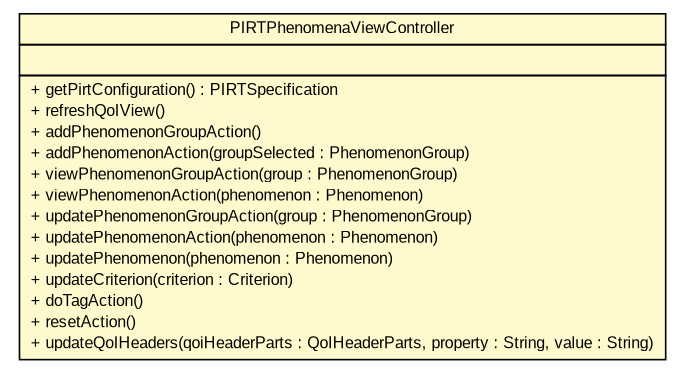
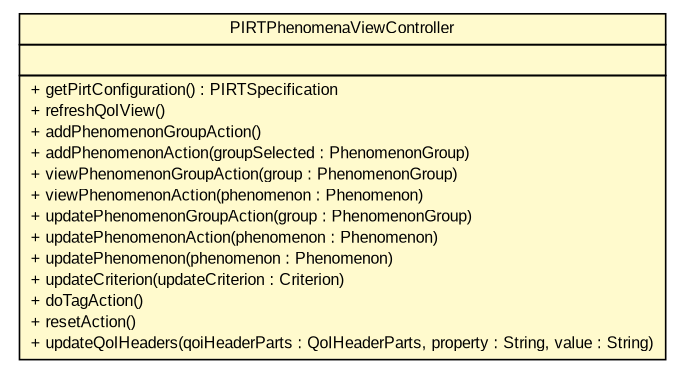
  digraph {
    nodesep=0.25
    ranksep=0.5
    rankdir=LR
-   n1 [fontcolor=black fontname=arial fontsize=10.0 label=<<table title="gov.sandia.cf.parts.ui.pirt.PIRTPhenomenaViewController" border="0" cellborder="1" cellspacing="0" cellpadding="2" port="p" bgcolor="lemonChiffon" href="./PIRTPhenomenaViewController.html"> 		<tr><td><table border="0" cellspacing="0" cellpadding="1"> <tr><td align="center" balign="center"> PIRTPhenomenaViewController </td></tr> 		</table></td></tr> 		<tr><td><table border="0" cellspacing="0" cellpadding="1"> <tr><td align="left" balign="left">  </td></tr> 		</table></td></tr> 		<tr><td><table border="0" cellspacing="0" cellpadding="1"> <tr><td align="left" balign="left"> + getPirtConfiguration() : PIRTSpecification </td></tr> <tr><td align="left" balign="left"> + refreshQoIView() </td></tr> <tr><td align="left" balign="left"> + addPhenomenonGroupAction() </td></tr> <tr><td align="left" balign="left"> + addPhenomenonAction(groupSelected : PhenomenonGroup) </td></tr> <tr><td align="left" balign="left"> + viewPhenomenonGroupAction(group : PhenomenonGroup) </td></tr> <tr><td align="left" balign="left"> + viewPhenomenonAction(phenomenon : Phenomenon) </td></tr> <tr><td align="left" balign="left"> + updatePhenomenonGroupAction(group : PhenomenonGroup) </td></tr> <tr><td align="left" balign="left"> + updatePhenomenonAction(phenomenon : Phenomenon) </td></tr> <tr><td align="left" balign="left"> + updatePhenomenon(phenomenon : Phenomenon) </td></tr> <tr><td align="left" balign="left"> + updateCriterion(criterion : Criterion) </td></tr> <tr><td align="left" balign="left"> + doTagAction() </td></tr> <tr><td align="left" balign="left"> + resetAction() </td></tr> <tr><td align="left" balign="left"> + updateQoIHeaders(qoiHeaderParts : QoIHeaderParts, property : String, value : String) </td></tr> 		</table></td></tr> 		</table>> shape=plaintext]
+   n1 [fontcolor=black fontname=arial fontsize=10.0 label=<<table title="gov.sandia.cf.parts.ui.pirt.PIRTPhenomenaViewController" border="0" cellborder="1" cellspacing="0" cellpadding="2" port="p" bgcolor="lemonChiffon" href="./PIRTPhenomenaViewController.html"> 		<tr><td><table border="0" cellspacing="0" cellpadding="1"> <tr><td align="center" balign="center"> PIRTPhenomenaViewController </td></tr> 		</table></td></tr> 		<tr><td><table border="0" cellspacing="0" cellpadding="1"> <tr><td align="left" balign="left">  </td></tr> 		</table></td></tr> 		<tr><td><table border="0" cellspacing="0" cellpadding="1"> <tr><td align="left" balign="left"> + getPirtConfiguration() : PIRTSpecification </td></tr> <tr><td align="left" balign="left"> + refreshQoIView() </td></tr> <tr><td align="left" balign="left"> + addPhenomenonGroupAction() </td></tr> <tr><td align="left" balign="left"> + addPhenomenonAction(groupSelected : PhenomenonGroup) </td></tr> <tr><td align="left" balign="left"> + viewPhenomenonGroupAction(group : PhenomenonGroup) </td></tr> <tr><td align="left" balign="left"> + viewPhenomenonAction(phenomenon : Phenomenon) </td></tr> <tr><td align="left" balign="left"> + updatePhenomenonGroupAction(group : PhenomenonGroup) </td></tr> <tr><td align="left" balign="left"> + updatePhenomenonAction(phenomenon : Phenomenon) </td></tr> <tr><td align="left" balign="left"> + updatePhenomenon(phenomenon : Phenomenon) </td></tr> <tr><td align="left" balign="left"> + updateCriterion(updateCriterion : Criterion) </td></tr> <tr><td align="left" balign="left"> + doTagAction() </td></tr> <tr><td align="left" balign="left"> + resetAction() </td></tr> <tr><td align="left" balign="left"> + updateQoIHeaders(qoiHeaderParts : QoIHeaderParts, property : String, value : String) </td></tr> 		</table></td></tr> 		</table>> shape=plaintext]
  }
